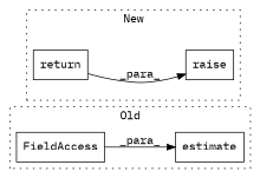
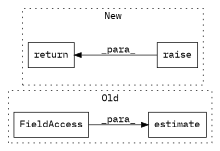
  digraph {
    fontname="IBM Plex Mono"
    rankdir=LR
    node [a=32 fontname="IBM Plex Mono" l=7 shape=box]
    edge [fontname="IBM Plex Mono"]
    n1 [l="9,1" label=estimate s="1301,1316"]
    n2 [a=22 l=18 label=FieldAccess s=1282]
    n3 [a=41 label=return s=1006]
    n4 [label=raise s=1013]
    subgraph cluster_1 {
      label=Old
      style=dotted
      n1
      n2
    }
    subgraph cluster_2 {
      label=New
      style=dotted
      n3
      n4
    }
    n2 -> n1 [label=_para_]
-   n3 -> n4 [label=_para_]
+   n4 -> n3 [label=_para_]
  }
